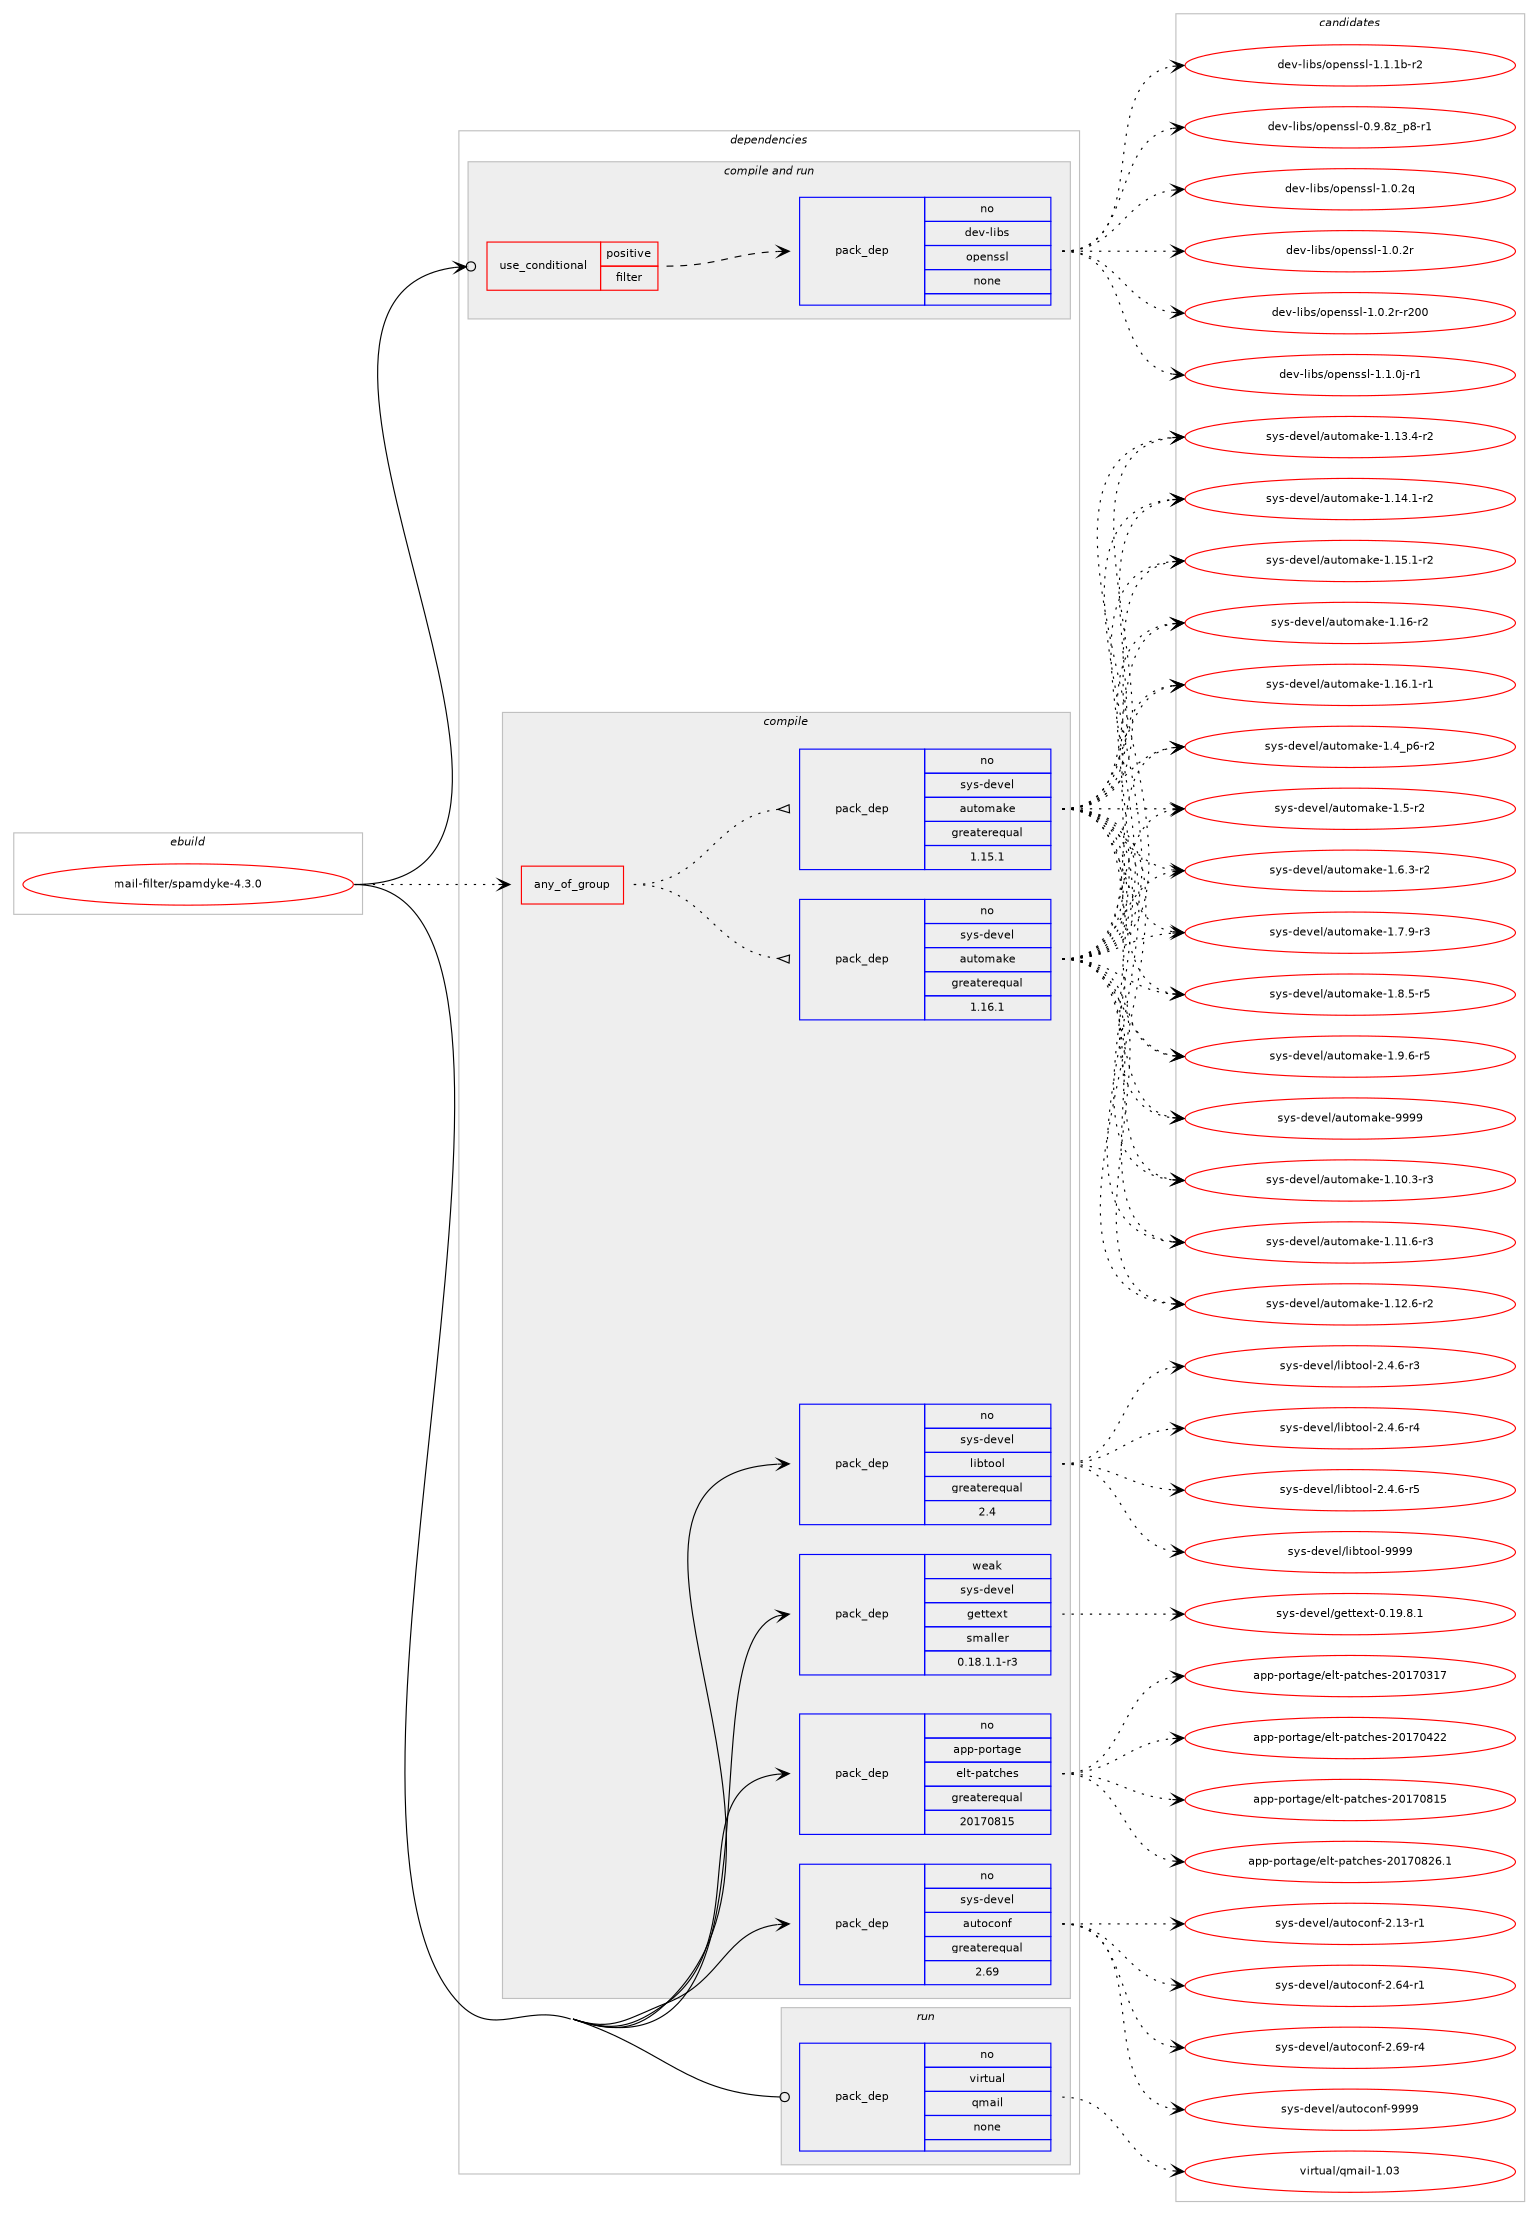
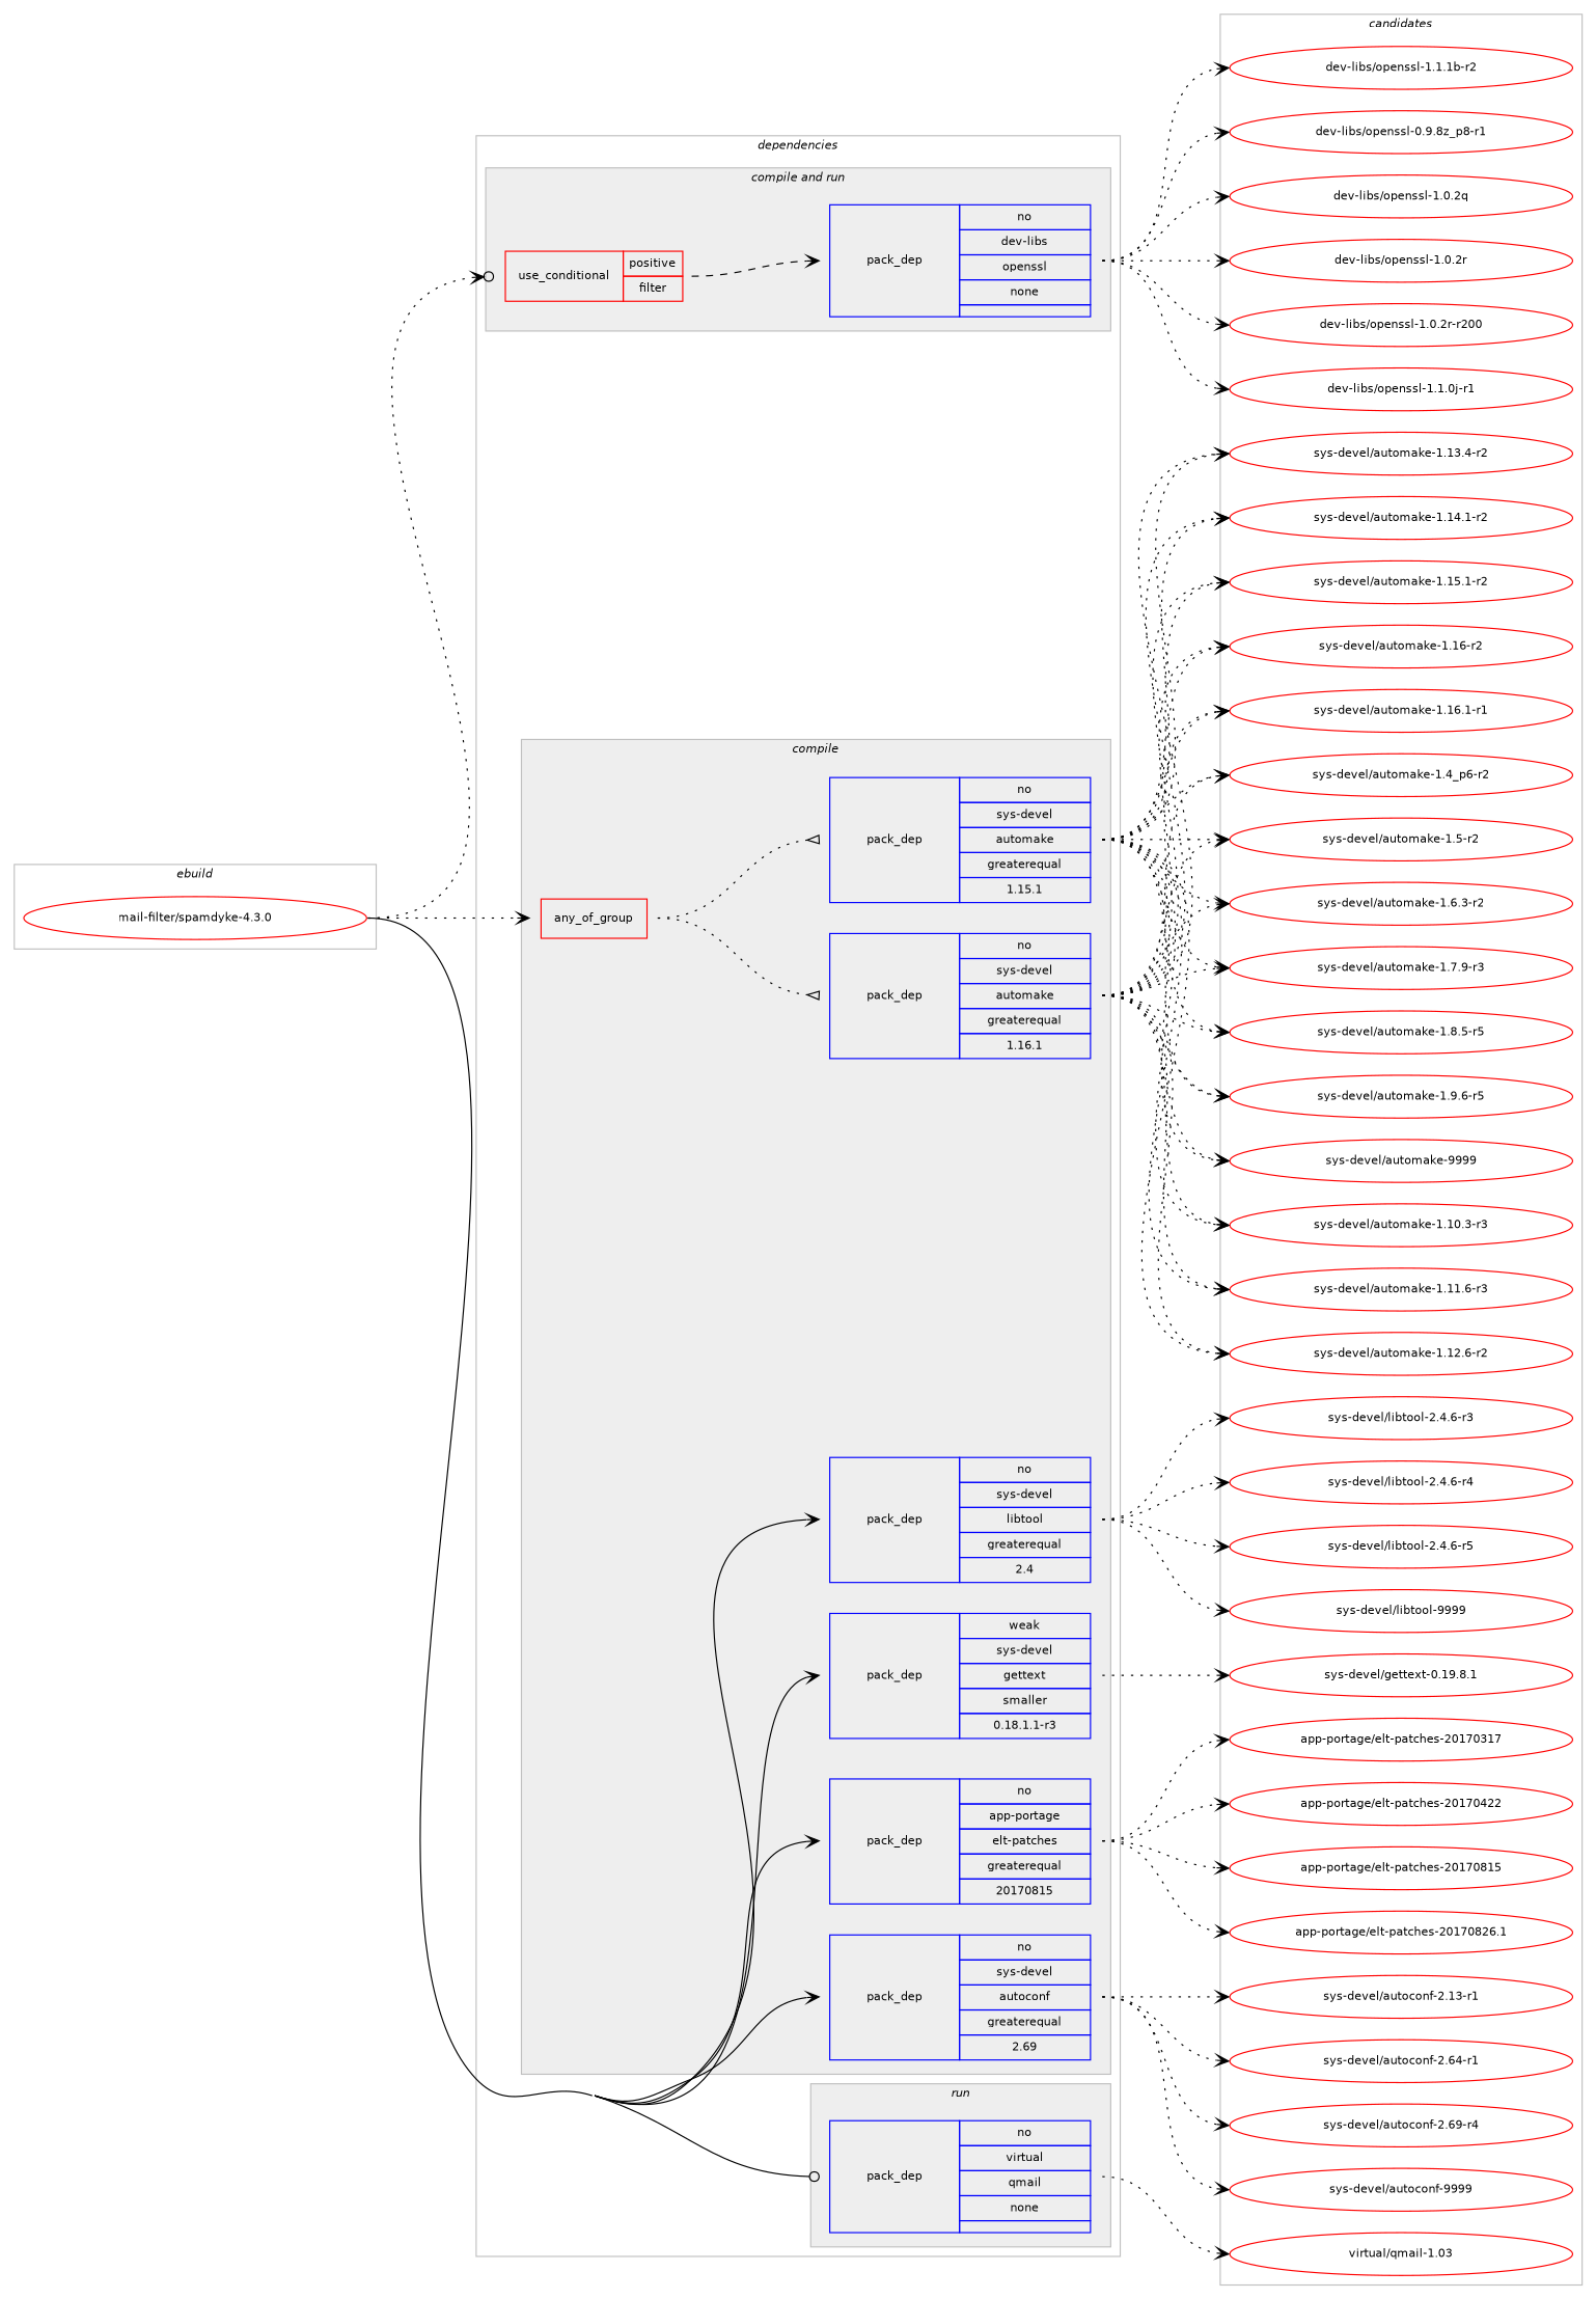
  digraph {
    compound=true
    concentrate=true
    fontname=Helvetica
    fontsize=10
    newrank=true
    rankdir=LR
    ranksep=1.5
    node [color=red fontname=Helvetica fontsize=10]
    edge [arrowhead=vee headport=w style=dotted tailport=e weight=100]
    n1 [label="mail-filter/spamdyke-4.3.0" width=4]
    n2 [color=blue label=<<TABLE BORDER="0" CELLBORDER="1" CELLSPACING="0" CELLPADDING="4" WIDTH="220"><TR><TD ROWSPAN="6" CELLPADDING="30">pack_dep</TD></TR><TR><TD WIDTH="110">no</TD></TR><TR><TD>sys-devel</TD></TR><TR><TD>automake</TD></TR><TR><TD>greaterequal</TD></TR><TR><TD>1.16.1</TD></TR></TABLE>> shape=none]
    n3 [color=blue label=<<TABLE BORDER="0" CELLBORDER="1" CELLSPACING="0" CELLPADDING="4" WIDTH="220"><TR><TD ROWSPAN="6" CELLPADDING="30">pack_dep</TD></TR><TR><TD WIDTH="110">no</TD></TR><TR><TD>sys-devel</TD></TR><TR><TD>automake</TD></TR><TR><TD>greaterequal</TD></TR><TR><TD>1.15.1</TD></TR></TABLE>> shape=none]
    n4 [label=<<TABLE BORDER="0" CELLBORDER="1" CELLSPACING="0" CELLPADDING="4"><TR><TD CELLPADDING="10">any_of_group</TD></TR></TABLE>> shape=none]
    n5 [color=blue label=<<TABLE BORDER="0" CELLBORDER="1" CELLSPACING="0" CELLPADDING="4" WIDTH="220"><TR><TD ROWSPAN="6" CELLPADDING="30">pack_dep</TD></TR><TR><TD WIDTH="110">no</TD></TR><TR><TD>app-portage</TD></TR><TR><TD>elt-patches</TD></TR><TR><TD>greaterequal</TD></TR><TR><TD>20170815</TD></TR></TABLE>> shape=none]
    n6 [color=blue label=<<TABLE BORDER="0" CELLBORDER="1" CELLSPACING="0" CELLPADDING="4" WIDTH="220"><TR><TD ROWSPAN="6" CELLPADDING="30">pack_dep</TD></TR><TR><TD WIDTH="110">no</TD></TR><TR><TD>sys-devel</TD></TR><TR><TD>autoconf</TD></TR><TR><TD>greaterequal</TD></TR><TR><TD>2.69</TD></TR></TABLE>> shape=none]
    n7 [color=blue label=<<TABLE BORDER="0" CELLBORDER="1" CELLSPACING="0" CELLPADDING="4" WIDTH="220"><TR><TD ROWSPAN="6" CELLPADDING="30">pack_dep</TD></TR><TR><TD WIDTH="110">no</TD></TR><TR><TD>sys-devel</TD></TR><TR><TD>libtool</TD></TR><TR><TD>greaterequal</TD></TR><TR><TD>2.4</TD></TR></TABLE>> shape=none]
    n8 [color=blue label=<<TABLE BORDER="0" CELLBORDER="1" CELLSPACING="0" CELLPADDING="4" WIDTH="220"><TR><TD ROWSPAN="6" CELLPADDING="30">pack_dep</TD></TR><TR><TD WIDTH="110">weak</TD></TR><TR><TD>sys-devel</TD></TR><TR><TD>gettext</TD></TR><TR><TD>smaller</TD></TR><TR><TD>0.18.1.1-r3</TD></TR></TABLE>> shape=none]
    n9 [color=blue label=<<TABLE BORDER="0" CELLBORDER="1" CELLSPACING="0" CELLPADDING="4" WIDTH="220"><TR><TD ROWSPAN="6" CELLPADDING="30">pack_dep</TD></TR><TR><TD WIDTH="110">no</TD></TR><TR><TD>dev-libs</TD></TR><TR><TD>openssl</TD></TR><TR><TD>none</TD></TR><TR><TD></TD></TR></TABLE>> shape=none]
    n10 [label=<<TABLE BORDER="0" CELLBORDER="1" CELLSPACING="0" CELLPADDING="4"><TR><TD ROWSPAN="3" CELLPADDING="10">use_conditional</TD></TR><TR><TD>positive</TD></TR><TR><TD>filter</TD></TR></TABLE>> shape=none]
    n11 [color=blue label=<<TABLE BORDER="0" CELLBORDER="1" CELLSPACING="0" CELLPADDING="4" WIDTH="220"><TR><TD ROWSPAN="6" CELLPADDING="30">pack_dep</TD></TR><TR><TD WIDTH="110">no</TD></TR><TR><TD>virtual</TD></TR><TR><TD>qmail</TD></TR><TR><TD>none</TD></TR><TR><TD></TD></TR></TABLE>> shape=none]
    n12 [label="sys-devel/automake-1.10.3-r3" width=4]
    n13 [label="sys-devel/automake-1.11.6-r3" width=4]
    n14 [label="sys-devel/automake-1.12.6-r2" width=4]
    n15 [label="sys-devel/automake-1.13.4-r2" width=4]
    n16 [label="sys-devel/automake-1.14.1-r2" width=4]
    n17 [label="sys-devel/automake-1.15.1-r2" width=4]
    n18 [label="sys-devel/automake-1.16-r2" width=4]
    n19 [label="sys-devel/automake-1.16.1-r1" width=4]
    n20 [label="sys-devel/automake-1.4_p6-r2" width=4]
    n21 [label="sys-devel/automake-1.5-r2" width=4]
    n22 [label="sys-devel/automake-1.6.3-r2" width=4]
    n23 [label="sys-devel/automake-1.7.9-r3" width=4]
    n24 [label="sys-devel/automake-1.8.5-r5" width=4]
    n25 [label="sys-devel/automake-1.9.6-r5" width=4]
    n26 [label="sys-devel/automake-9999" width=4]
    n27 [label="app-portage/elt-patches-20170317" width=4]
    n28 [label="app-portage/elt-patches-20170422" width=4]
    n29 [label="app-portage/elt-patches-20170815" width=4]
    n30 [label="app-portage/elt-patches-20170826.1" width=4]
    n31 [label="sys-devel/autoconf-2.13-r1" width=4]
    n32 [label="sys-devel/autoconf-2.64-r1" width=4]
    n33 [label="sys-devel/autoconf-2.69-r4" width=4]
    n34 [label="sys-devel/autoconf-9999" width=4]
    n35 [label="sys-devel/libtool-2.4.6-r3" width=4]
    n36 [label="sys-devel/libtool-2.4.6-r4" width=4]
    n37 [label="sys-devel/libtool-2.4.6-r5" width=4]
    n38 [label="sys-devel/libtool-9999" width=4]
    n39 [label="sys-devel/gettext-0.19.8.1" width=4]
    n40 [label="dev-libs/openssl-0.9.8z_p8-r1" width=4]
    n41 [label="dev-libs/openssl-1.0.2q" width=4]
    n42 [label="dev-libs/openssl-1.0.2r" width=4]
    n43 [label="dev-libs/openssl-1.0.2r-r200" width=4]
    n44 [label="dev-libs/openssl-1.1.0j-r1" width=4]
    n45 [label="dev-libs/openssl-1.1.1b-r2" width=4]
    n46 [label="virtual/qmail-1.03" width=4]
    subgraph cluster_1 {
      color=gray
      label=<<i>ebuild</i>>
      rank=same
      n1
    }
    subgraph cluster_2 {
      color=gray
      label=<<i>dependencies</i>>
      subgraph cluster_3 {
        color=gray
        fillcolor="#eeeeee"
        label=<<i>compile</i>>
        style=filled
        subgraph sub_4 {
          color=gray
          fillcolor="#eeeeee"
          label=<<i>compile</i>>
          style=filled
          n4
          subgraph sub_5 {
            color=gray
            fillcolor="#eeeeee"
            label=<<i>compile</i>>
            style=filled
            n2
          }
          subgraph sub_6 {
            color=gray
            fillcolor="#eeeeee"
            label=<<i>compile</i>>
            style=filled
            n3
          }
        }
        subgraph sub_7 {
          color=gray
          fillcolor="#eeeeee"
          label=<<i>compile</i>>
          style=filled
          n5
        }
        subgraph sub_8 {
          color=gray
          fillcolor="#eeeeee"
          label=<<i>compile</i>>
          style=filled
          n6
        }
        subgraph sub_9 {
          color=gray
          fillcolor="#eeeeee"
          label=<<i>compile</i>>
          style=filled
          n7
        }
        subgraph sub_10 {
          color=gray
          fillcolor="#eeeeee"
          label=<<i>compile</i>>
          style=filled
          n8
        }
      }
      subgraph cluster_11 {
        color=gray
        fillcolor="#eeeeee"
        label=<<i>compile and run</i>>
        style=filled
        subgraph sub_12 {
          color=gray
          fillcolor="#eeeeee"
          label=<<i>compile and run</i>>
          style=filled
          n10
          subgraph sub_13 {
            color=gray
            fillcolor="#eeeeee"
            label=<<i>compile and run</i>>
            style=filled
            n9
          }
        }
      }
      subgraph cluster_14 {
        color=gray
        fillcolor="#eeeeee"
        label=<<i>run</i>>
        style=filled
        subgraph sub_15 {
          color=gray
          fillcolor="#eeeeee"
          label=<<i>run</i>>
          style=filled
          n11
        }
      }
    }
    subgraph cluster_16 {
      color=gray
      label=<<i>candidates</i>>
      rank=same
      subgraph sub_17 {
        color=black
        label=<<i>candidates</i>>
        nodesep=1
        rank=same
        n12
        n13
        n14
        n15
        n16
        n17
        n18
        n19
        n20
        n21
        n22
        n23
        n24
        n25
        n26
      }
      subgraph sub_18 {
        color=black
        label=<<i>candidates</i>>
        nodesep=1
        rank=same
        n12
        n13
        n14
        n15
        n16
        n17
        n18
        n19
        n20
        n21
        n22
        n23
        n24
        n25
        n26
      }
      subgraph sub_19 {
        color=black
        label=<<i>candidates</i>>
        nodesep=1
        rank=same
        n27
        n28
        n29
        n30
      }
      subgraph sub_20 {
        color=black
        label=<<i>candidates</i>>
        nodesep=1
        rank=same
        n31
        n32
        n33
        n34
      }
      subgraph sub_21 {
        color=black
        label=<<i>candidates</i>>
        nodesep=1
        rank=same
        n35
        n36
        n37
        n38
      }
      subgraph sub_22 {
        color=black
        label=<<i>candidates</i>>
        nodesep=1
        rank=same
        n39
      }
      subgraph sub_23 {
        color=black
        label=<<i>candidates</i>>
        nodesep=1
        rank=same
        n40
        n41
        n42
        n43
        n44
        n45
      }
      subgraph sub_24 {
        color=black
        label=<<i>candidates</i>>
        nodesep=1
        rank=same
        n46
      }
    }
    n1 -> n4 [weight=20]
    n1 -> n5 [style=solid weight=20]
    n1 -> n6 [style=solid weight=20]
    n1 -> n7 [style=solid weight=20]
    n1 -> n8 [style=solid weight=20]
-   n1 -> n10 [arrowhead=odotvee style=solid weight=20]
+   n1 -> n10 [arrowhead=odotvee weight=20]
    n1 -> n11 [arrowhead=odot style=solid weight=20]
    n2 -> n12
    n2 -> n13
    n2 -> n14
    n2 -> n15
    n2 -> n16
    n2 -> n17
    n2 -> n18
    n2 -> n19
    n2 -> n20
    n2 -> n21
    n2 -> n22
    n2 -> n23
    n2 -> n24
    n2 -> n25
    n2 -> n26
    n3 -> n12
    n3 -> n13
    n3 -> n14
    n3 -> n15
    n3 -> n16
    n3 -> n17
    n3 -> n18
    n3 -> n19
    n3 -> n20
    n3 -> n21
    n3 -> n22
    n3 -> n23
    n3 -> n24
    n3 -> n25
    n3 -> n26
    n4 -> n2 [arrowhead=oinv weight=20]
    n4 -> n3 [arrowhead=oinv weight=20]
    n5 -> n27
    n5 -> n28
    n5 -> n29
    n5 -> n30
    n6 -> n31
    n6 -> n32
    n6 -> n33
    n6 -> n34
    n7 -> n35
    n7 -> n36
    n7 -> n37
    n7 -> n38
    n8 -> n39
    n9 -> n40
    n9 -> n41
    n9 -> n42
    n9 -> n43
    n9 -> n44
    n9 -> n45
    n10 -> n9 [style=dashed weight=20]
    n11 -> n46
  }
